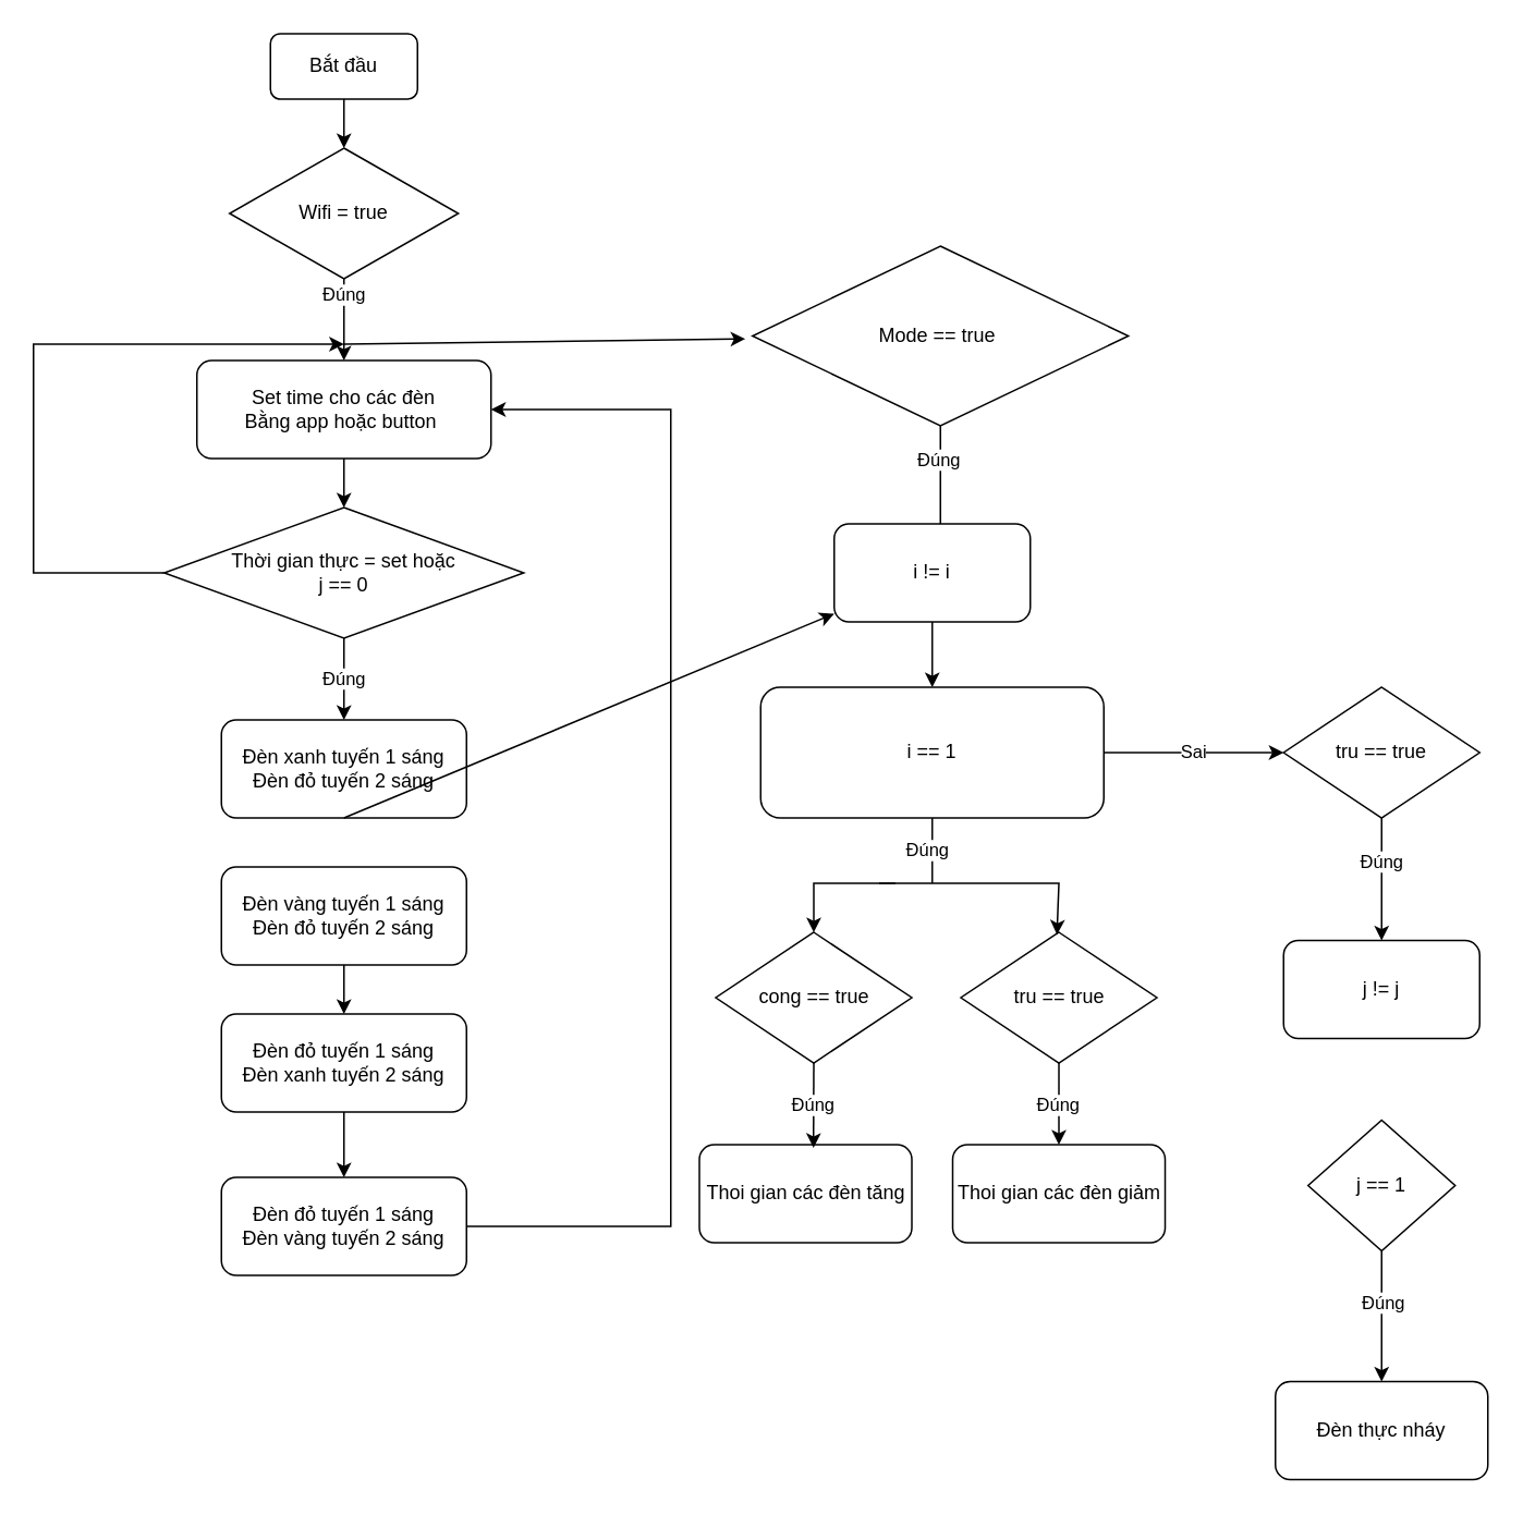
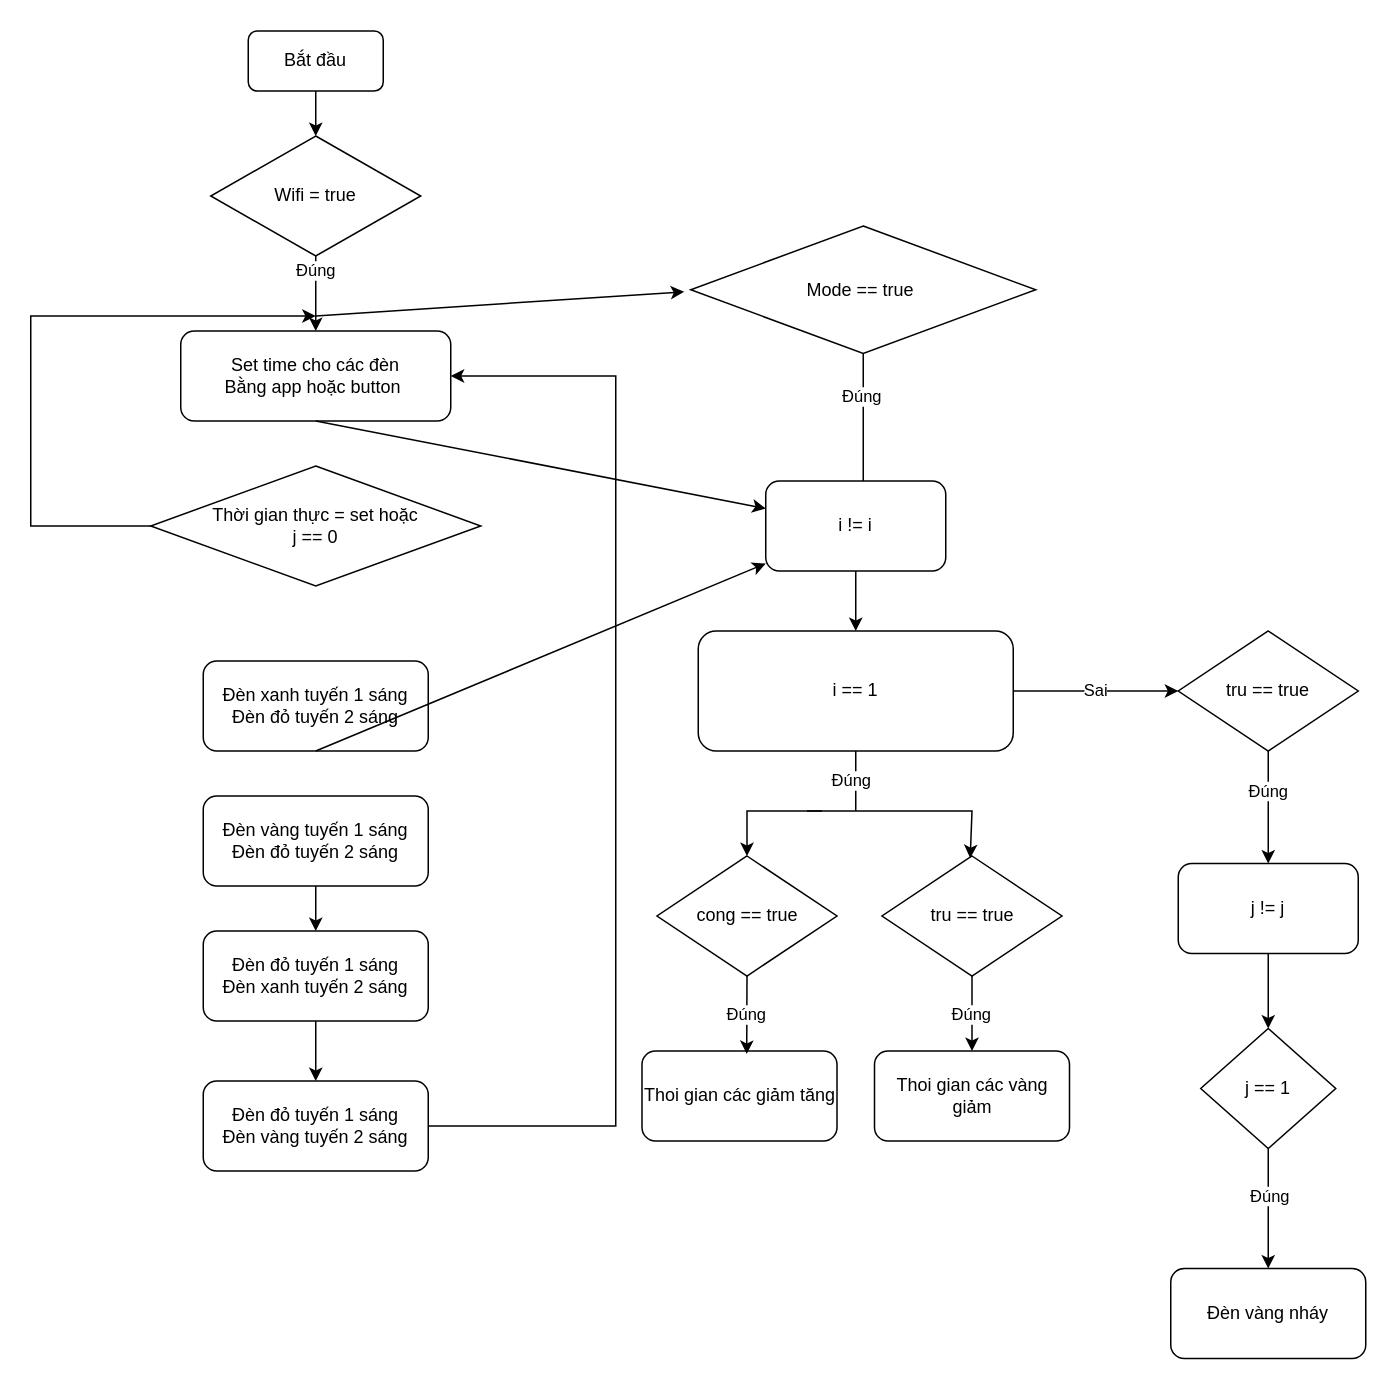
  <mxCell id="0" />
  <mxCell id="1" parent="0" />
  <mxCell id="2" value="Bắt đầu" style="rounded=1;whiteSpace=wrap;html=1;" parent="1" vertex="1"><mxGeometry x="165" y="20" width="90" height="40" as="geometry" /></mxCell>
  <mxCell id="3" value="Thời gian thực = set hoặc&lt;br&gt;j == 0" style="rhombus;whiteSpace=wrap;html=1;" parent="1" vertex="1"><mxGeometry x="100" y="310" width="220" height="80" as="geometry" /></mxCell>
  <mxCell id="4" value="Đèn xanh tuyến 1 sáng&lt;br&gt;Đèn đỏ tuyến 2 sáng" style="rounded=1;whiteSpace=wrap;html=1;" parent="1" vertex="1"><mxGeometry x="135" y="440" width="150" height="60" as="geometry" /></mxCell>
  <mxCell id="5" value="" style="endArrow=classic;html=1;rounded=0;exitX=0;exitY=0.5;exitDx=0;exitDy=0;" parent="1" source="3" edge="1"><mxGeometry width="50" height="50" relative="1" as="geometry"><mxPoint x="210" y="430" as="sourcePoint" /><mxPoint x="210" y="210" as="targetPoint" /><Array as="points"><mxPoint x="20" y="350" /><mxPoint x="20" y="210" /></Array></mxGeometry></mxCell>
- <mxCell id="6" value="Đúng" style="endArrow=classic;html=1;rounded=0;exitX=0.5;exitY=1;exitDx=0;exitDy=0;entryX=0.5;entryY=0;entryDx=0;entryDy=0;" parent="1" source="3" target="4" edge="1"><mxGeometry width="50" height="50" relative="1" as="geometry"><mxPoint x="200" y="430" as="sourcePoint" /><mxPoint x="250" y="380" as="targetPoint" /></mxGeometry></mxCell>
  <mxCell id="7" value="Đèn vàng tuyến 1 sáng&lt;br&gt;Đèn đỏ tuyến 2 sáng" style="rounded=1;whiteSpace=wrap;html=1;" parent="1" vertex="1"><mxGeometry x="135" y="530" width="150" height="60" as="geometry" /></mxCell>
  <mxCell id="8" value="Đèn đỏ tuyến 1 sáng&lt;br&gt;Đèn xanh tuyến 2 sáng" style="rounded=1;whiteSpace=wrap;html=1;" parent="1" vertex="1"><mxGeometry x="135" y="620" width="150" height="60" as="geometry" /></mxCell>
  <mxCell id="9" value="Đèn đỏ tuyến 1 sáng&lt;br&gt;Đèn vàng tuyến 2 sáng" style="rounded=1;whiteSpace=wrap;html=1;" parent="1" vertex="1"><mxGeometry x="135" y="720" width="150" height="60" as="geometry" /></mxCell>
  <mxCell id="10" value="" style="endArrow=classic;html=1;rounded=0;exitX=0.5;exitY=1;exitDx=0;exitDy=0;" parent="1" source="4" target="45" edge="1"><mxGeometry width="50" height="50" relative="1" as="geometry"><mxPoint x="185" y="490" as="sourcePoint" /><mxPoint x="235" y="440" as="targetPoint" /></mxGeometry></mxCell>
  <mxCell id="11" value="" style="endArrow=classic;html=1;rounded=0;exitX=0.5;exitY=1;exitDx=0;exitDy=0;entryX=0.5;entryY=0;entryDx=0;entryDy=0;" parent="1" source="7" target="8" edge="1"><mxGeometry width="50" height="50" relative="1" as="geometry"><mxPoint x="185" y="590" as="sourcePoint" /><mxPoint x="235" y="540" as="targetPoint" /></mxGeometry></mxCell>
  <mxCell id="12" value="" style="endArrow=classic;html=1;rounded=0;exitX=0.5;exitY=1;exitDx=0;exitDy=0;entryX=0.5;entryY=0;entryDx=0;entryDy=0;" parent="1" source="8" target="9" edge="1"><mxGeometry width="50" height="50" relative="1" as="geometry"><mxPoint x="185" y="660" as="sourcePoint" /><mxPoint x="235" y="610" as="targetPoint" /></mxGeometry></mxCell>
  <mxCell id="13" value="Wifi = true" style="rhombus;whiteSpace=wrap;html=1;" parent="1" vertex="1"><mxGeometry x="140" y="90" width="140" height="80" as="geometry" /></mxCell>
  <mxCell id="14" value="Set time cho các đèn&lt;br&gt;Bằng app hoặc button&amp;nbsp;" style="rounded=1;whiteSpace=wrap;html=1;" parent="1" vertex="1"><mxGeometry x="120" y="220" width="180" height="60" as="geometry" /></mxCell>
  <mxCell id="15" value="Đúng" style="endArrow=classic;html=1;rounded=0;exitX=0.5;exitY=1;exitDx=0;exitDy=0;entryX=0.5;entryY=0;entryDx=0;entryDy=0;" parent="1" source="13" target="14" edge="1"><mxGeometry x="-0.6" width="50" height="50" relative="1" as="geometry"><mxPoint x="260" y="190" as="sourcePoint" /><mxPoint x="310" y="140" as="targetPoint" /><mxPoint as="offset" /></mxGeometry></mxCell>
- <mxCell id="16" value="" style="endArrow=classic;html=1;rounded=0;exitX=0.5;exitY=1;exitDx=0;exitDy=0;entryX=0.5;entryY=0;entryDx=0;entryDy=0;" parent="1" source="14" target="3" edge="1"><mxGeometry width="50" height="50" relative="1" as="geometry"><mxPoint x="260" y="190" as="sourcePoint" /><mxPoint x="310" y="140" as="targetPoint" /></mxGeometry></mxCell>
+ <mxCell id="16" value="" style="endArrow=classic;html=1;rounded=0;exitX=0.5;exitY=1;exitDx=0;exitDy=0;" parent="1" source="14" target="45" edge="1"><mxGeometry width="50" height="50" relative="1" as="geometry"><mxPoint x="260" y="190" as="sourcePoint" /><mxPoint x="310" y="140" as="targetPoint" /></mxGeometry></mxCell>
  <mxCell id="17" value="" style="endArrow=classic;html=1;rounded=0;exitX=0.5;exitY=1;exitDx=0;exitDy=0;entryX=0.5;entryY=0;entryDx=0;entryDy=0;" parent="1" source="2" target="13" edge="1"><mxGeometry width="50" height="50" relative="1" as="geometry"><mxPoint x="260" y="280" as="sourcePoint" /><mxPoint x="310" y="230" as="targetPoint" /></mxGeometry></mxCell>
  <mxCell id="18" value="" style="endArrow=classic;html=1;rounded=0;exitX=1;exitY=0.5;exitDx=0;exitDy=0;" parent="1" source="9" edge="1"><mxGeometry width="50" height="50" relative="1" as="geometry"><mxPoint x="260" y="670" as="sourcePoint" /><mxPoint x="300" y="250" as="targetPoint" /><Array as="points"><mxPoint x="410" y="750" /><mxPoint x="410" y="250" /></Array></mxGeometry></mxCell>
- <mxCell id="19" value="Mode == true&amp;nbsp;" style="rhombus;whiteSpace=wrap;html=1;" vertex="1" parent="1"><mxGeometry x="460" y="150" width="230" height="110" as="geometry" /></mxCell>
+ <mxCell id="19" value="Mode == true&amp;nbsp;" style="rhombus;whiteSpace=wrap;html=1;" vertex="1" parent="1"><mxGeometry x="460" y="150" width="230" height="85" as="geometry" /></mxCell>
  <mxCell id="20" value="" style="endArrow=classic;html=1;rounded=0;entryX=-0.019;entryY=0.516;entryDx=0;entryDy=0;entryPerimeter=0;" edge="1" parent="1" target="19"><mxGeometry width="50" height="50" relative="1" as="geometry"><mxPoint x="210" y="210" as="sourcePoint" /><mxPoint x="440" y="210" as="targetPoint" /></mxGeometry></mxCell>
  <mxCell id="21" value="i == 1" style="whiteSpace=wrap;html=1;rounded=1;" vertex="1" parent="1"><mxGeometry x="465" y="420" width="210" height="80" as="geometry" /></mxCell>
  <mxCell id="22" value="" style="endArrow=classic;html=1;rounded=0;exitX=0.5;exitY=1;exitDx=0;exitDy=0;" edge="1" parent="1" source="19"><mxGeometry width="50" height="50" relative="1" as="geometry"><mxPoint x="390" y="320" as="sourcePoint" /><mxPoint x="575" y="330" as="targetPoint" /></mxGeometry></mxCell>
  <mxCell id="23" value="Đúng" style="edgeLabel;html=1;align=center;verticalAlign=middle;resizable=0;points=[];" vertex="1" connectable="0" parent="22"><mxGeometry x="-0.42" y="-2" relative="1" as="geometry"><mxPoint as="offset" /></mxGeometry></mxCell>
  <mxCell id="24" value="cong == true" style="rhombus;whiteSpace=wrap;html=1;" vertex="1" parent="1"><mxGeometry x="437.5" y="570" width="120" height="80" as="geometry" /></mxCell>
  <mxCell id="25" value="tru == true" style="rhombus;whiteSpace=wrap;html=1;" vertex="1" parent="1"><mxGeometry x="587.5" y="570" width="120" height="80" as="geometry" /></mxCell>
  <mxCell id="26" value="" style="endArrow=classic;html=1;rounded=0;entryX=0.5;entryY=0;entryDx=0;entryDy=0;" edge="1" parent="1" target="24"><mxGeometry width="50" height="50" relative="1" as="geometry"><mxPoint x="547.5" y="540" as="sourcePoint" /><mxPoint x="517.5" y="520" as="targetPoint" /><Array as="points"><mxPoint x="497.5" y="540" /></Array></mxGeometry></mxCell>
  <mxCell id="27" value="" style="endArrow=none;html=1;rounded=0;entryX=0.5;entryY=1;entryDx=0;entryDy=0;" edge="1" parent="1" target="21"><mxGeometry width="50" height="50" relative="1" as="geometry"><mxPoint x="570" y="540" as="sourcePoint" /><mxPoint x="590" y="510" as="targetPoint" /></mxGeometry></mxCell>
  <mxCell id="28" value="Đúng" style="edgeLabel;html=1;align=center;verticalAlign=middle;resizable=0;points=[];" vertex="1" connectable="0" parent="27"><mxGeometry x="0.065" y="4" relative="1" as="geometry"><mxPoint as="offset" /></mxGeometry></mxCell>
  <mxCell id="29" value="" style="endArrow=classic;html=1;rounded=0;entryX=0.49;entryY=0.018;entryDx=0;entryDy=0;entryPerimeter=0;" edge="1" parent="1" target="25"><mxGeometry width="50" height="50" relative="1" as="geometry"><mxPoint x="537.5" y="540" as="sourcePoint" /><mxPoint x="537.5" y="520" as="targetPoint" /><Array as="points"><mxPoint x="647.5" y="540" /></Array></mxGeometry></mxCell>
- <mxCell id="30" value="Thoi gian các đèn tăng" style="rounded=1;whiteSpace=wrap;html=1;" vertex="1" parent="1"><mxGeometry x="427.5" y="700" width="130" height="60" as="geometry" /></mxCell>
- <mxCell id="31" value="Thoi gian các đèn giảm" style="rounded=1;whiteSpace=wrap;html=1;" vertex="1" parent="1"><mxGeometry x="582.5" y="700" width="130" height="60" as="geometry" /></mxCell>
+ <mxCell id="30" value="Thoi gian các giảm tăng" style="rounded=1;whiteSpace=wrap;html=1;" vertex="1" parent="1"><mxGeometry x="427.5" y="700" width="130" height="60" as="geometry" /></mxCell>
+ <mxCell id="31" value="Thoi gian các vàng giảm" style="rounded=1;whiteSpace=wrap;html=1;" vertex="1" parent="1"><mxGeometry x="582.5" y="700" width="130" height="60" as="geometry" /></mxCell>
  <mxCell id="32" value="" style="endArrow=classic;html=1;rounded=0;entryX=0.537;entryY=0.033;entryDx=0;entryDy=0;entryPerimeter=0;exitX=0.5;exitY=1;exitDx=0;exitDy=0;" edge="1" parent="1" source="24" target="30"><mxGeometry width="50" height="50" relative="1" as="geometry"><mxPoint x="497.5" y="660" as="sourcePoint" /><mxPoint x="467.5" y="640" as="targetPoint" /></mxGeometry></mxCell>
  <mxCell id="33" value="Đúng" style="edgeLabel;html=1;align=center;verticalAlign=middle;resizable=0;points=[];" vertex="1" connectable="0" parent="32"><mxGeometry x="0.014" y="-1" relative="1" as="geometry"><mxPoint as="offset" /></mxGeometry></mxCell>
  <mxCell id="34" value="" style="endArrow=classic;html=1;rounded=0;exitX=0.5;exitY=1;exitDx=0;exitDy=0;" edge="1" parent="1" source="25" target="31"><mxGeometry width="50" height="50" relative="1" as="geometry"><mxPoint x="417.5" y="690" as="sourcePoint" /><mxPoint x="467.5" y="640" as="targetPoint" /></mxGeometry></mxCell>
  <mxCell id="35" value="Đúng" style="edgeLabel;html=1;align=center;verticalAlign=middle;resizable=0;points=[];" vertex="1" connectable="0" parent="34"><mxGeometry x="0.007" y="-1" relative="1" as="geometry"><mxPoint as="offset" /></mxGeometry></mxCell>
  <mxCell id="36" value="tru == true" style="rhombus;whiteSpace=wrap;html=1;" vertex="1" parent="1"><mxGeometry x="785" y="420" width="120" height="80" as="geometry" /></mxCell>
  <mxCell id="37" value="j != j" style="rounded=1;whiteSpace=wrap;html=1;" vertex="1" parent="1"><mxGeometry x="785" y="575" width="120" height="60" as="geometry" /></mxCell>
  <mxCell id="38" value="j == 1" style="rhombus;whiteSpace=wrap;html=1;" vertex="1" parent="1"><mxGeometry x="800" y="685" width="90" height="80" as="geometry" /></mxCell>
- <mxCell id="40" value="Đèn thực nháy&lt;br&gt;" style="rounded=1;whiteSpace=wrap;html=1;" vertex="1" parent="1"><mxGeometry x="780" y="845" width="130" height="60" as="geometry" /></mxCell>
+ <mxCell id="39" value="" style="endArrow=classic;html=1;rounded=0;exitX=0.5;exitY=1;exitDx=0;exitDy=0;entryX=0.5;entryY=0;entryDx=0;entryDy=0;" edge="1" parent="1" source="37" target="38"><mxGeometry width="50" height="50" relative="1" as="geometry"><mxPoint x="745" y="650" as="sourcePoint" /><mxPoint x="795" y="600" as="targetPoint" /></mxGeometry></mxCell>
+ <mxCell id="40" value="Đèn vàng nháy&lt;br&gt;" style="rounded=1;whiteSpace=wrap;html=1;" vertex="1" parent="1"><mxGeometry x="780" y="845" width="130" height="60" as="geometry" /></mxCell>
  <mxCell id="41" value="" style="endArrow=classic;html=1;rounded=0;exitX=0.5;exitY=1;exitDx=0;exitDy=0;entryX=0.5;entryY=0;entryDx=0;entryDy=0;" edge="1" parent="1" source="38" target="40"><mxGeometry width="50" height="50" relative="1" as="geometry"><mxPoint x="760" y="645" as="sourcePoint" /><mxPoint x="810" y="595" as="targetPoint" /></mxGeometry></mxCell>
  <mxCell id="42" value="Đúng" style="edgeLabel;html=1;align=center;verticalAlign=middle;resizable=0;points=[];" vertex="1" connectable="0" parent="41"><mxGeometry x="-0.23" relative="1" as="geometry"><mxPoint as="offset" /></mxGeometry></mxCell>
  <mxCell id="43" value="" style="endArrow=classic;html=1;rounded=0;exitX=0.5;exitY=1;exitDx=0;exitDy=0;entryX=0.5;entryY=0;entryDx=0;entryDy=0;" edge="1" parent="1" source="36" target="37"><mxGeometry width="50" height="50" relative="1" as="geometry"><mxPoint x="760" y="645" as="sourcePoint" /><mxPoint x="810" y="595" as="targetPoint" /></mxGeometry></mxCell>
  <mxCell id="44" value="Đúng" style="edgeLabel;html=1;align=center;verticalAlign=middle;resizable=0;points=[];" vertex="1" connectable="0" parent="43"><mxGeometry x="-0.307" y="-1" relative="1" as="geometry"><mxPoint as="offset" /></mxGeometry></mxCell>
  <mxCell id="45" value="i != i" style="rounded=1;whiteSpace=wrap;html=1;" vertex="1" parent="1"><mxGeometry x="510" y="320" width="120" height="60" as="geometry" /></mxCell>
  <mxCell id="46" value="" style="endArrow=classic;html=1;rounded=0;exitX=0.5;exitY=1;exitDx=0;exitDy=0;entryX=0.5;entryY=0;entryDx=0;entryDy=0;" edge="1" parent="1" source="45" target="21"><mxGeometry width="50" height="50" relative="1" as="geometry"><mxPoint x="830" y="500" as="sourcePoint" /><mxPoint x="880" y="450" as="targetPoint" /></mxGeometry></mxCell>
  <mxCell id="47" value="Sai" style="endArrow=classic;html=1;rounded=0;exitX=1;exitY=0.5;exitDx=0;exitDy=0;entryX=0;entryY=0.5;entryDx=0;entryDy=0;" edge="1" parent="1" source="21" target="36"><mxGeometry width="50" height="50" relative="1" as="geometry"><mxPoint x="660" y="570" as="sourcePoint" /><mxPoint x="710" y="520" as="targetPoint" /></mxGeometry></mxCell>
